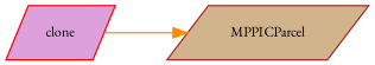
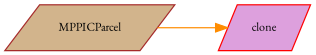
  digraph {
    rankdir=LR
    fontname="EB Garamond"
    node [fontname="EB Garamond" fontsize=10 shape=parallelogram style=filled]
    n1 [color=red fillcolor=plum fontcolor=black height=0.2 label=clone width=0.4]
    n2 [color=brown height=0.2 label=MPPICParcel width=0.4 fillcolor=tan]
-   n1 -> n2 [color=darkorange fontname="EB Garamond" fontsize=10 labelfontname=Helvetica labelfontsize=10 style=solid]
+   n2 -> n1 [color=darkorange fontname="EB Garamond" fontsize=10 labelfontname=Helvetica labelfontsize=10 style=solid]
  }
